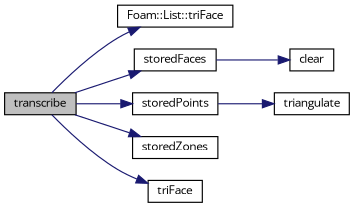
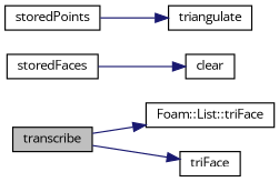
  digraph {
    fontname="Open Sans"
    rankdir=LR
    node [color=black fontname="Open Sans" fontsize=10 shape=record]
    edge [color=midnightblue fontname="Open Sans" fontsize=10 labelfontname=Helvetica labelfontsize=10 style=solid]
    n1 [fillcolor=grey75 fontcolor=black height=0.2 label=transcribe style=filled width=0.4]
    n2 [height=0.2 label="Foam::List::triFace" width=0.4]
    n3 [height=0.2 label=storedFaces width=0.4]
    n4 [height=0.2 label=storedPoints width=0.4]
-   n5 [height=0.2 label=storedZones width=0.4]
    n6 [height=0.2 label=triFace width=0.4]
    n7 [height=0.2 label=clear width=0.4]
    n8 [height=0.2 label=triangulate width=0.4]
    n1 -> n2
-   n1 -> n3
-   n1 -> n4
-   n1 -> n5
    n1 -> n6
    n3 -> n7
    n4 -> n8
  }
